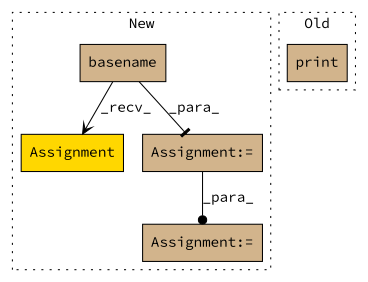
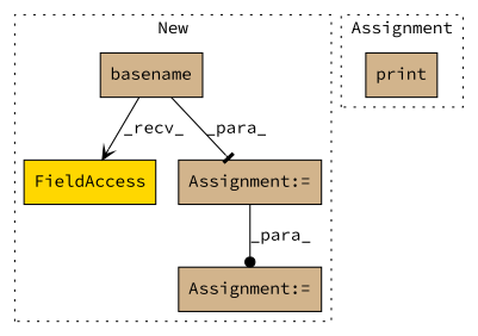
  digraph {
    fontname="Source Code Pro"
    node [a=32 fillcolor=tan fontname="Source Code Pro" l=1 shape=box style=filled]
    edge [fontname="Source Code Pro"]
    n1 [l="9,1" label=basename s="4049,4079"]
-   n2 [a=22 fillcolor=gold l=7 label=Assignment s=4041]
+   n2 [a=22 fillcolor=gold l=7 label=FieldAccess s=4041]
    n3 [a=7 label="Assignment:=" s=4118]
    n4 [a=7 label="Assignment:=" s=4040]
    n5 [l="6,1" label=print s="3573,3717"]
    subgraph cluster_1 {
      label=New
      style=dotted
      n1
      n2
      n3
      n4
    }
    subgraph cluster_2 {
-     label=Old
+     label=Assignment
      style=dotted
      n5
    }
    n1 -> n2 [arrowhead=vee label=_recv_]
    n1 -> n4 [arrowhead=tee label=_para_]
    n4 -> n3 [arrowhead=dot label=_para_]
  }
